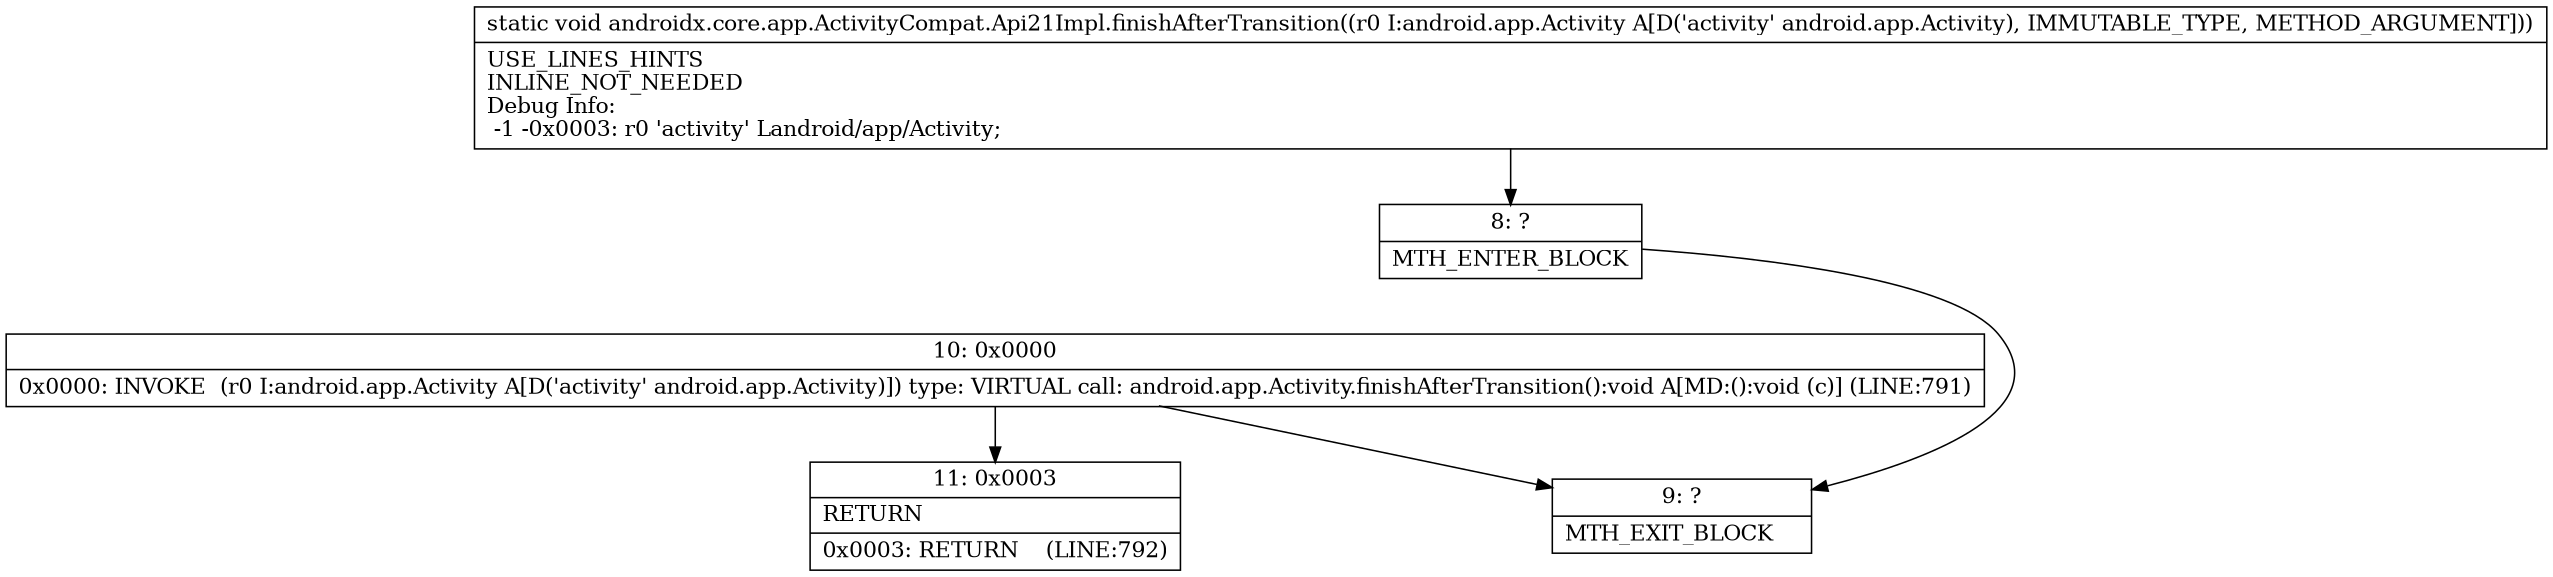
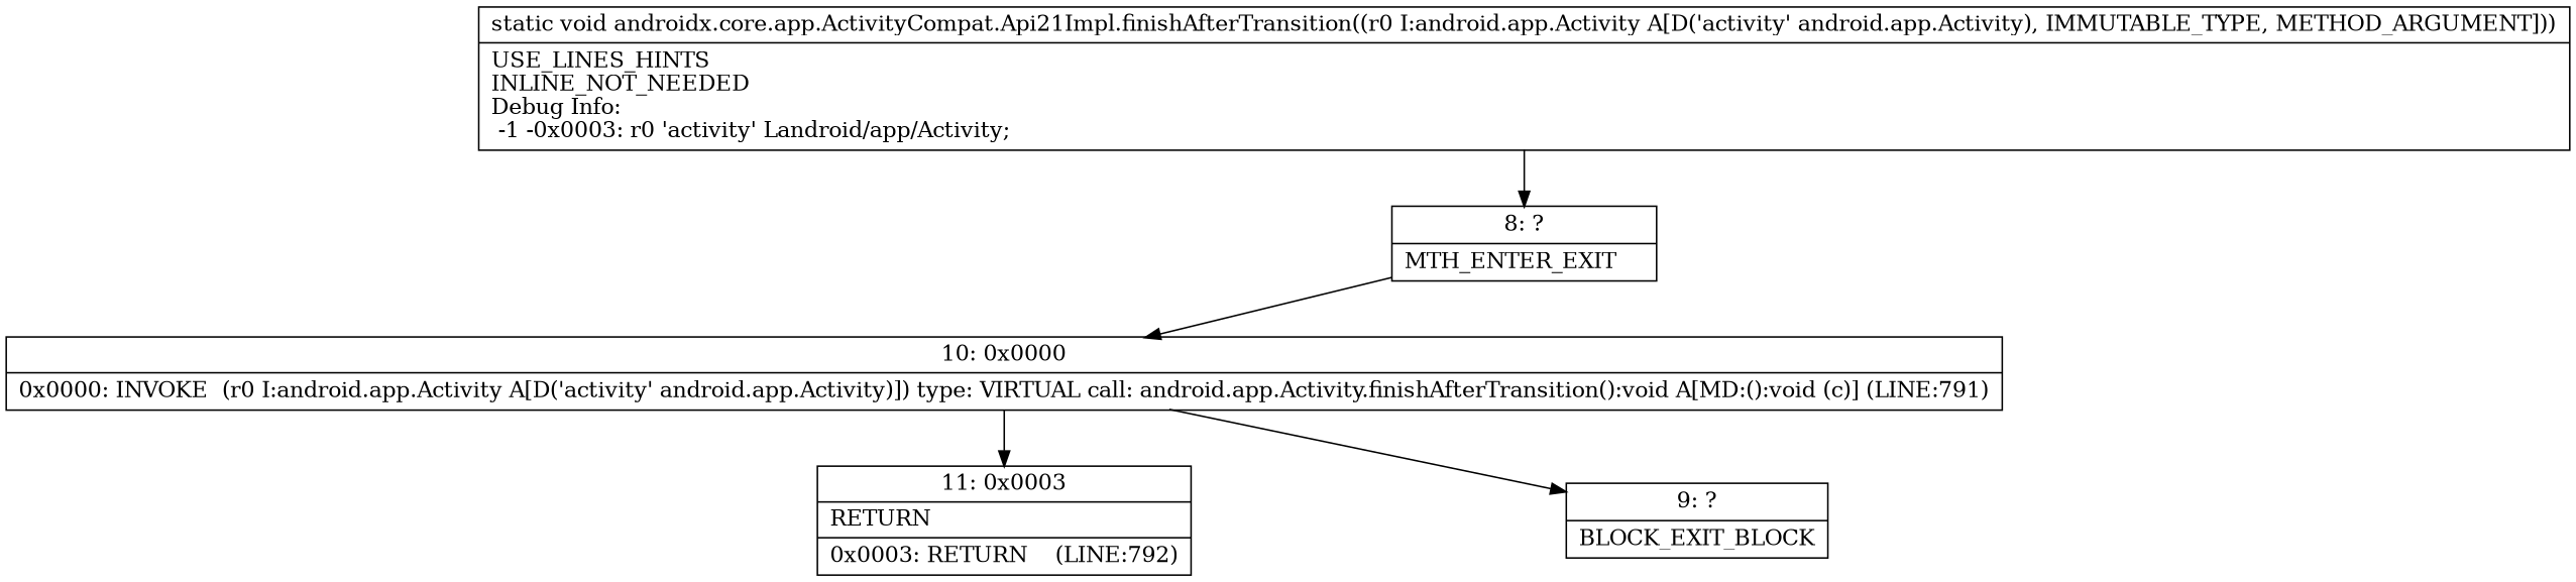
  digraph {
    node [shape=record]
-   n1 [label="{8\:\ ?|MTH_ENTER_BLOCK\l}"]
+   n1 [label="{8\:\ ?|MTH_ENTER_EXIT\l}"]
    n2 [label="{10\:\ 0x0000|0x0000: INVOKE  (r0 I:android.app.Activity A[D('activity' android.app.Activity)]) type: VIRTUAL call: android.app.Activity.finishAfterTransition():void A[MD:():void (c)] (LINE:791)\l}"]
    n3 [label="{11\:\ 0x0003|RETURN\l|0x0003: RETURN    (LINE:792)\l}"]
-   n4 [label="{9\:\ ?|MTH_EXIT_BLOCK\l}"]
+   n4 [label="{9\:\ ?|BLOCK_EXIT_BLOCK\l}"]
    n5 [label="{static void androidx.core.app.ActivityCompat.Api21Impl.finishAfterTransition((r0 I:android.app.Activity A[D('activity' android.app.Activity), IMMUTABLE_TYPE, METHOD_ARGUMENT]))  | USE_LINES_HINTS\lINLINE_NOT_NEEDED\lDebug Info:\l  \-1 \-0x0003: r0 'activity' Landroid\/app\/Activity;\l}"]
-   n1 -> n4
+   n1 -> n2
    n2 -> n3
    n2 -> n4
    n5 -> n1
  }
